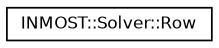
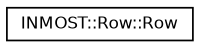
  digraph {
    rankdir=LR
-   n1 [color=black fillcolor=white fontname=Helvetica fontsize=10 height=0.2 label="INMOST::Solver::Row" shape=record style=filled width=0.4]
+   n1 [color=black fillcolor=white fontname=Helvetica fontsize=10 height=0.2 label="INMOST::Row::Row" shape=record style=filled width=0.4]
  }
